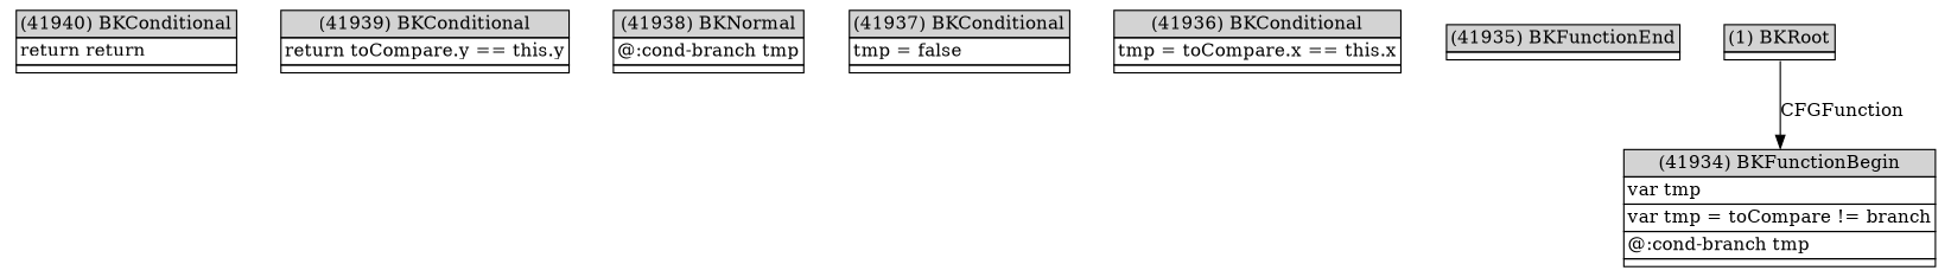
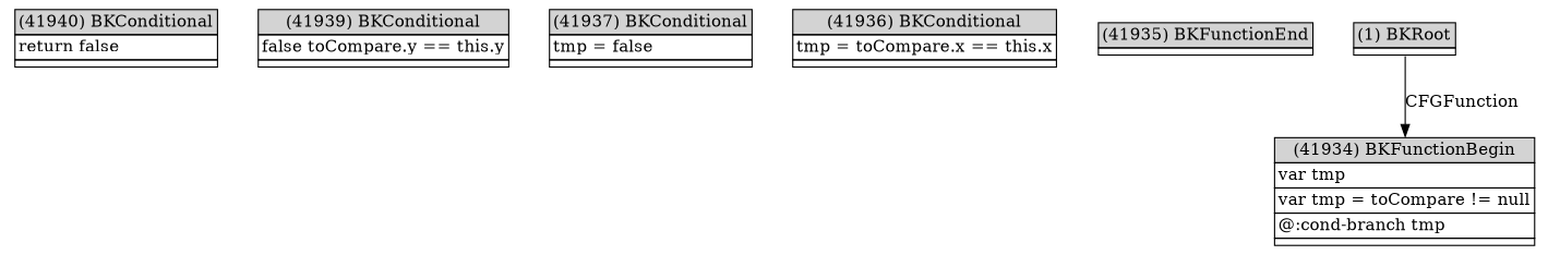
  digraph {
    node [shape=plaintext]
-   n1 [label=<<table BORDER="0" CELLBORDER="1" CELLSPACING="0"> 	<tr><td port="in" bgcolor="lightgray">(41940) BKConditional</td></tr> 	<tr><td port="e0" align="left">return return</td></tr> 	<tr><td port="out"></td></tr> </table>>]
-   n2 [label=<<table BORDER="0" CELLBORDER="1" CELLSPACING="0"> 	<tr><td port="in" bgcolor="lightgray">(41939) BKConditional</td></tr> 	<tr><td port="e0" align="left">return toCompare.y == this.y</td></tr> 	<tr><td port="out"></td></tr> </table>>]
-   n3 [label=<<table BORDER="0" CELLBORDER="1" CELLSPACING="0"> 	<tr><td port="in" bgcolor="lightgray">(41938) BKNormal</td></tr> 	<tr><td port="e0" align="left">@:cond-branch tmp</td></tr> 	<tr><td port="out"></td></tr> </table>>]
+   n1 [label=<<table BORDER="0" CELLBORDER="1" CELLSPACING="0"> 	<tr><td port="in" bgcolor="lightgray">(41940) BKConditional</td></tr> 	<tr><td port="e0" align="left">return false</td></tr> 	<tr><td port="out"></td></tr> </table>>]
+   n2 [label=<<table BORDER="0" CELLBORDER="1" CELLSPACING="0"> 	<tr><td port="in" bgcolor="lightgray">(41939) BKConditional</td></tr> 	<tr><td port="e0" align="left">false toCompare.y == this.y</td></tr> 	<tr><td port="out"></td></tr> </table>>]
    n4 [label=<<table BORDER="0" CELLBORDER="1" CELLSPACING="0"> 	<tr><td port="in" bgcolor="lightgray">(41937) BKConditional</td></tr> 	<tr><td port="e0" align="left">tmp = false</td></tr> 	<tr><td port="out"></td></tr> </table>>]
    n5 [label=<<table BORDER="0" CELLBORDER="1" CELLSPACING="0"> 	<tr><td port="in" bgcolor="lightgray">(41936) BKConditional</td></tr> 	<tr><td port="e0" align="left">tmp = toCompare.x == this.x</td></tr> 	<tr><td port="out"></td></tr> </table>>]
    n6 [label=<<table BORDER="0" CELLBORDER="1" CELLSPACING="0"> 	<tr><td port="in" bgcolor="lightgray">(41935) BKFunctionEnd</td></tr> 	<tr><td port="out"></td></tr> </table>>]
-   n7 [label=<<table BORDER="0" CELLBORDER="1" CELLSPACING="0"> 	<tr><td port="in" bgcolor="lightgray">(41934) BKFunctionBegin</td></tr> 	<tr><td port="e0" align="left">var tmp</td></tr> 	<tr><td port="e1" align="left">var tmp = toCompare != branch</td></tr> 	<tr><td port="e2" align="left">@:cond-branch tmp</td></tr> 	<tr><td port="out"></td></tr> </table>>]
+   n7 [label=<<table BORDER="0" CELLBORDER="1" CELLSPACING="0"> 	<tr><td port="in" bgcolor="lightgray">(41934) BKFunctionBegin</td></tr> 	<tr><td port="e0" align="left">var tmp</td></tr> 	<tr><td port="e1" align="left">var tmp = toCompare != null</td></tr> 	<tr><td port="e2" align="left">@:cond-branch tmp</td></tr> 	<tr><td port="out"></td></tr> </table>>]
    n8 [label=<<table BORDER="0" CELLBORDER="1" CELLSPACING="0"> 	<tr><td port="in" bgcolor="lightgray">(1) BKRoot</td></tr> 	<tr><td port="out"></td></tr> </table>>]
    n8 -> n7 [headport=in label=CFGFunction tailport=out]
  }
